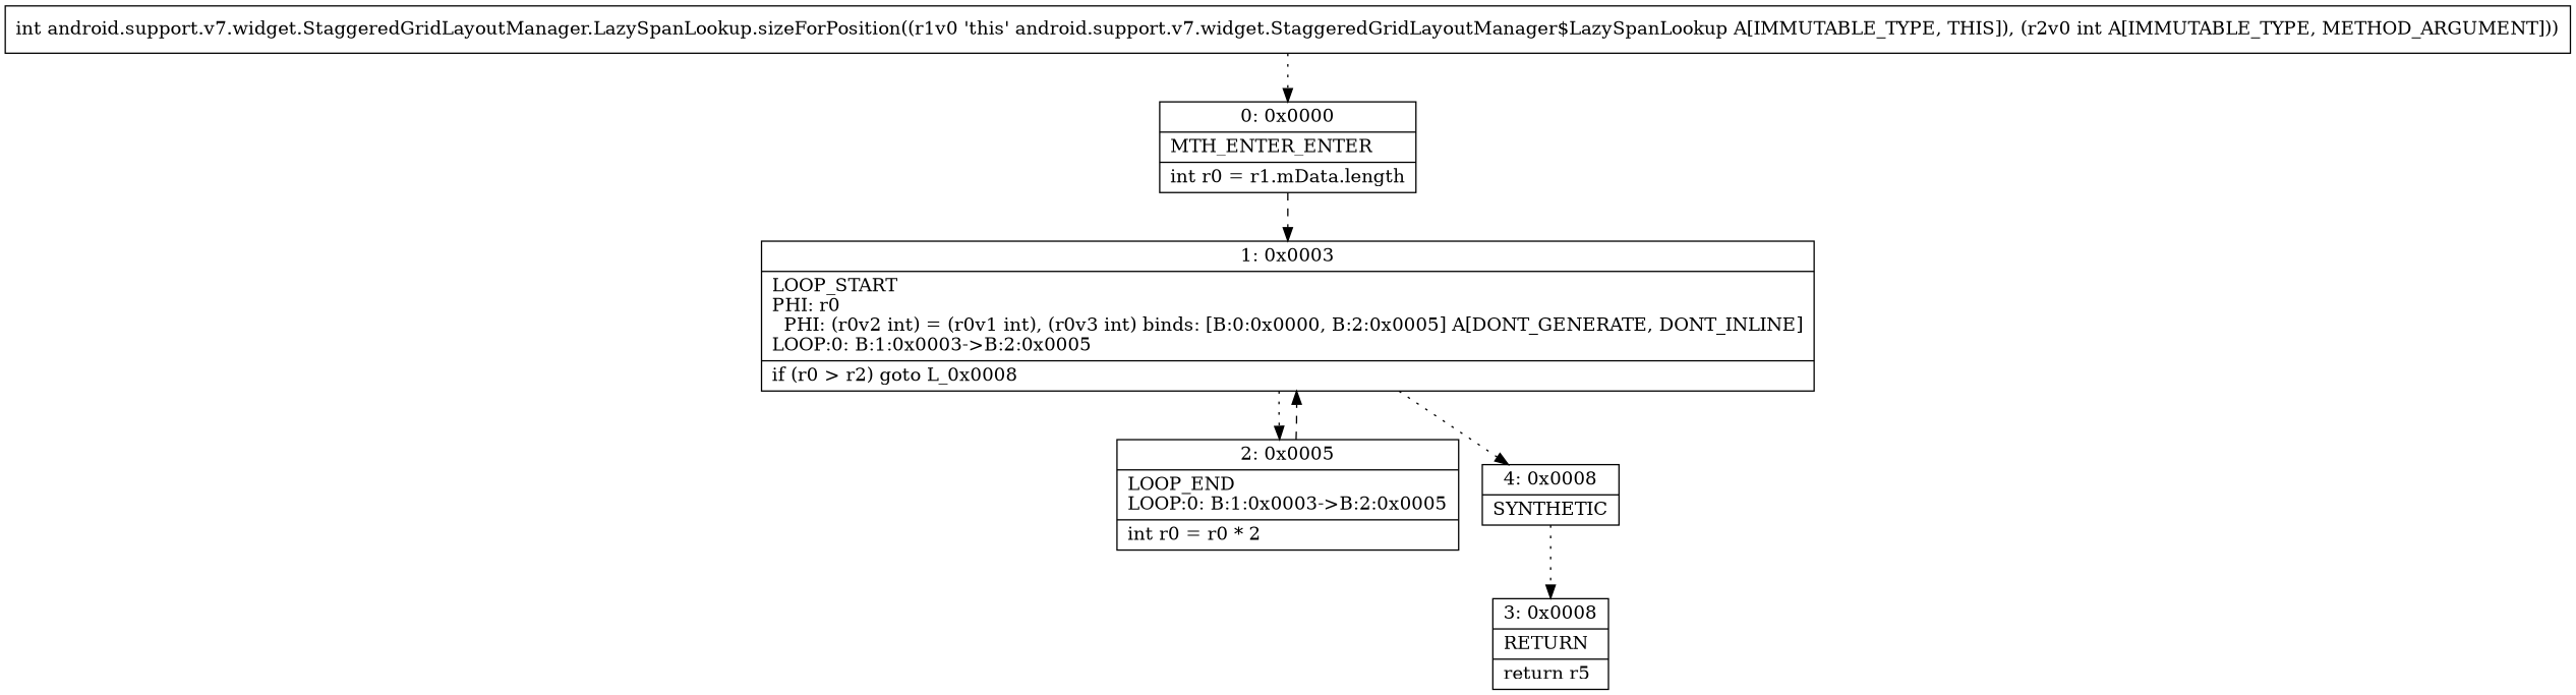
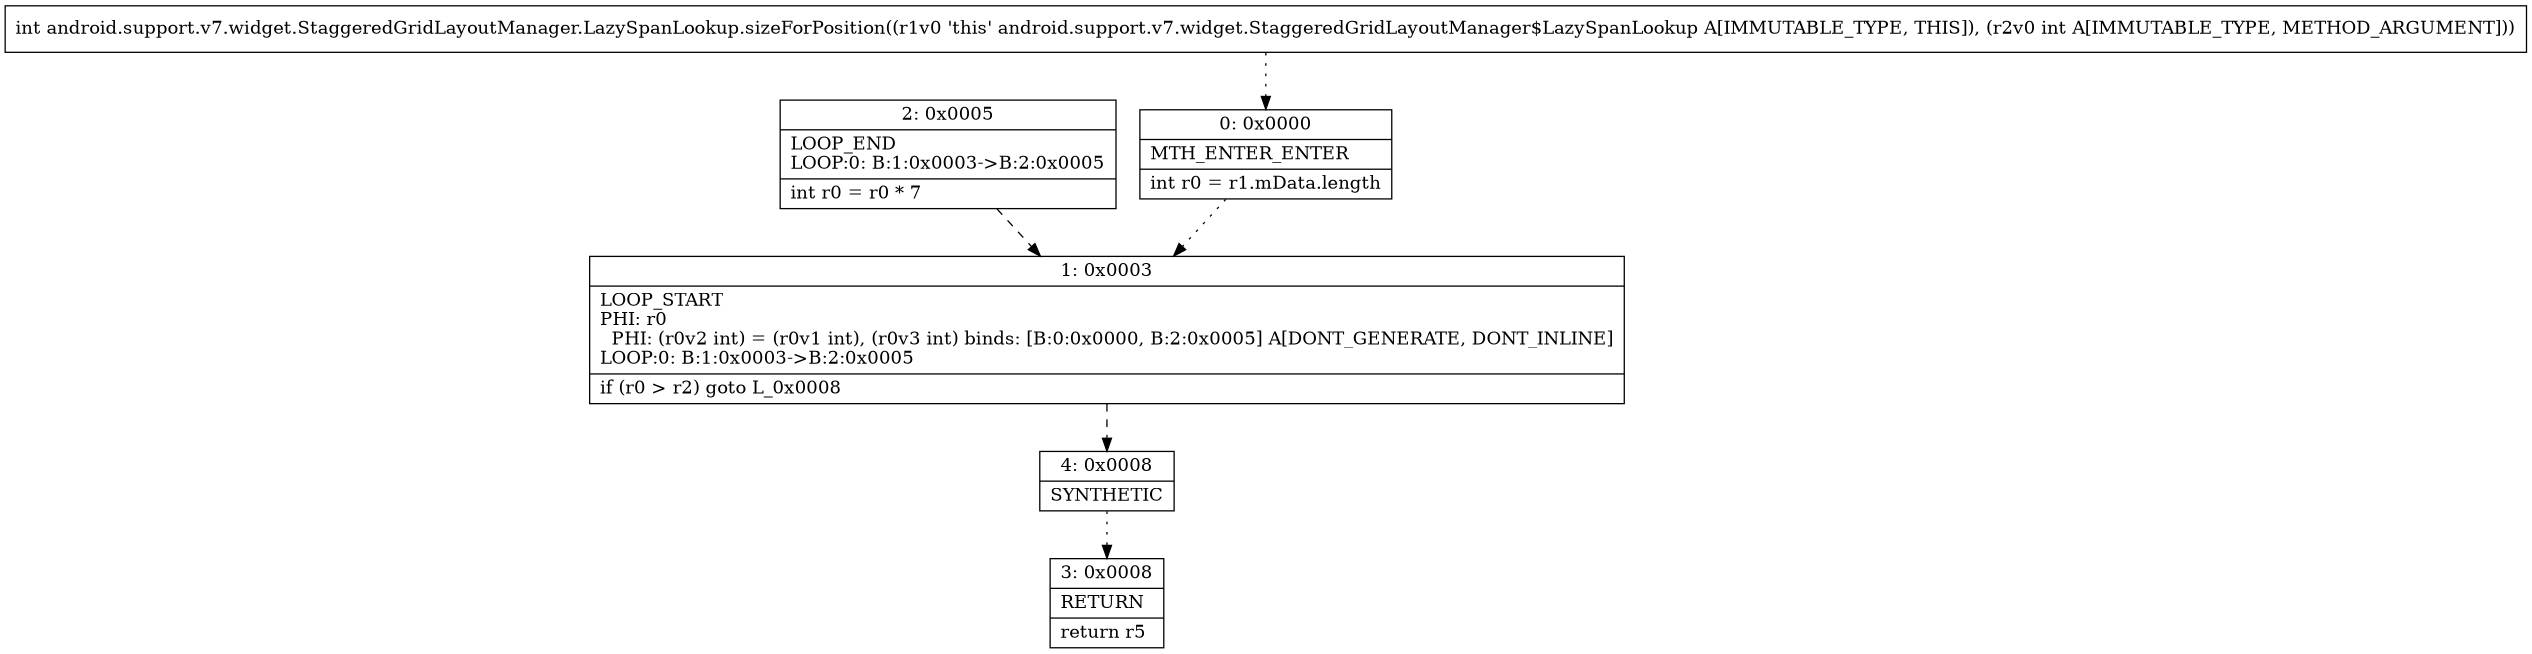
  digraph {
    node [shape=record]
    edge [style=dashed]
    n1 [label="{0\:\ 0x0000|MTH_ENTER_ENTER\l|int r0 = r1.mData.length\l}"]
    n2 [label="{1\:\ 0x0003|LOOP_START\lPHI: r0 \l  PHI: (r0v2 int) = (r0v1 int), (r0v3 int) binds: [B:0:0x0000, B:2:0x0005] A[DONT_GENERATE, DONT_INLINE]\lLOOP:0: B:1:0x0003\-\>B:2:0x0005\l|if (r0 \> r2) goto L_0x0008\l}"]
-   n3 [label="{2\:\ 0x0005|LOOP_END\lLOOP:0: B:1:0x0003\-\>B:2:0x0005\l|int r0 = r0 * 2\l}"]
+   n3 [label="{2\:\ 0x0005|LOOP_END\lLOOP:0: B:1:0x0003\-\>B:2:0x0005\l|int r0 = r0 * 7\l}"]
    n4 [label="{4\:\ 0x0008|SYNTHETIC\l}"]
    n5 [label="{3\:\ 0x0008|RETURN\l|return r5\l}"]
    n6 [label="{int android.support.v7.widget.StaggeredGridLayoutManager.LazySpanLookup.sizeForPosition((r1v0 'this' android.support.v7.widget.StaggeredGridLayoutManager$LazySpanLookup A[IMMUTABLE_TYPE, THIS]), (r2v0 int A[IMMUTABLE_TYPE, METHOD_ARGUMENT])) }"]
-   n1 -> n2
-   n2 -> n3 [style=dotted]
-   n2 -> n4 [style=dotted]
+   n1 -> n2 [style=dotted]
+   n2 -> n4
    n3 -> n2
    n4 -> n5 [style=dotted]
    n6 -> n1 [style=dotted]
  }
